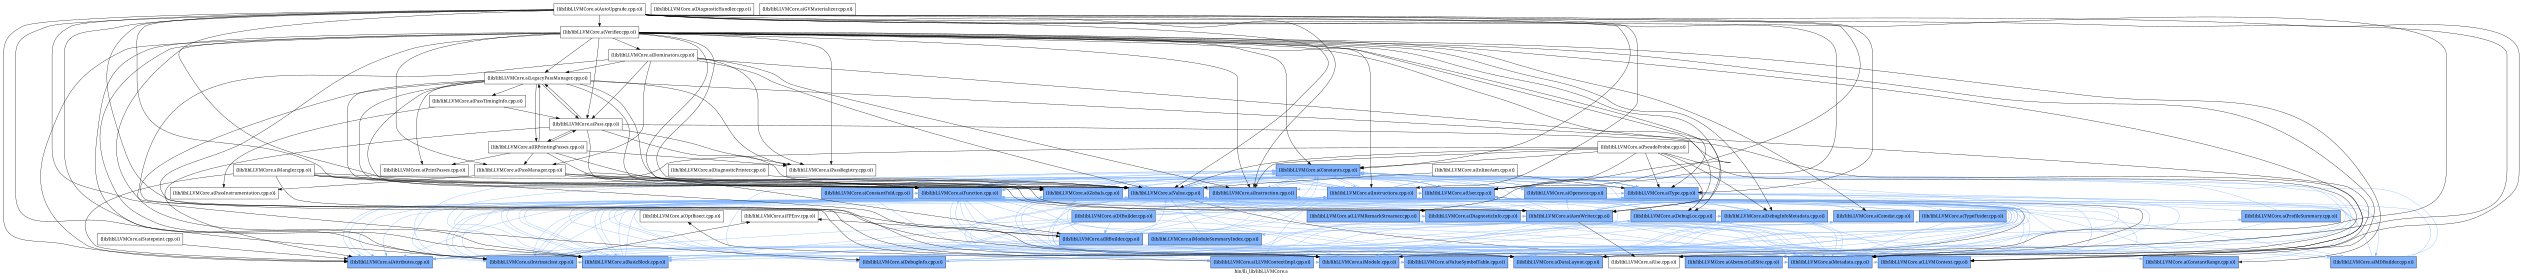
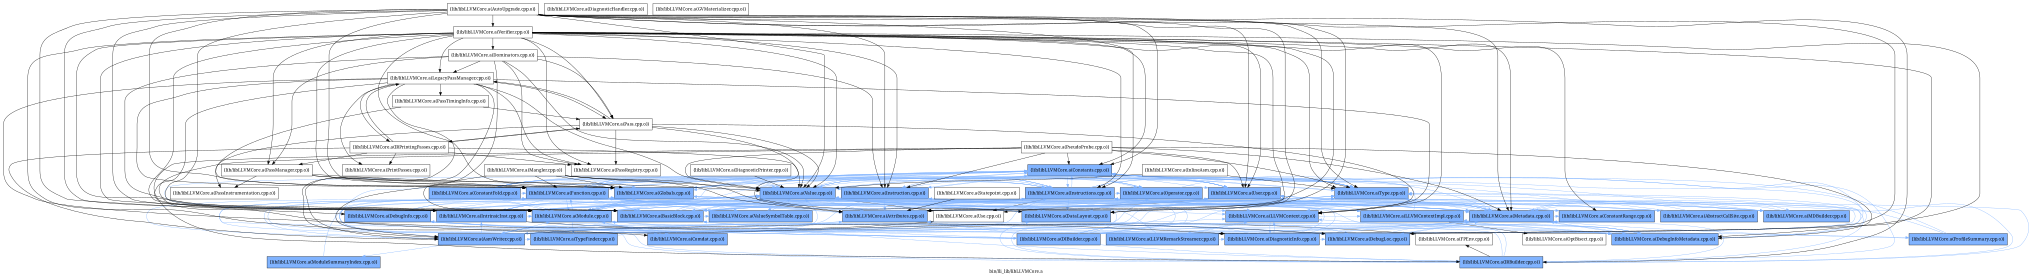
  digraph {
    fontname="Noto Serif"
    label="bin/lli_lib/libLLVMCore.a"
    rankdir=TB
    node [fillcolor="0.600000 0.5 1" fontname="Noto Serif" group=1 shape=box style=filled]
    edge [color="0.600000 0.5 1" fontname="Noto Serif"]
    n1 [label="{lib/libLLVMCore.a(Constants.cpp.o)}"]
    n2 [label="{lib/libLLVMCore.a(ConstantFold.cpp.o)}"]
    n3 [label="{lib/libLLVMCore.a(Function.cpp.o)}"]
    n4 [label="{lib/libLLVMCore.a(Globals.cpp.o)}"]
    n5 [label="{lib/libLLVMCore.a(Instruction.cpp.o)}"]
    n6 [label="{lib/libLLVMCore.a(Instructions.cpp.o)}"]
    n7 [label="{lib/libLLVMCore.a(Operator.cpp.o)}"]
    n8 [label="{lib/libLLVMCore.a(Type.cpp.o)}"]
    n9 [label="{lib/libLLVMCore.a(User.cpp.o)}"]
    n10 [label="{lib/libLLVMCore.a(Value.cpp.o)}"]
    n11 [label="{lib/libLLVMCore.a(Module.cpp.o)}"]
    n12 [label="{lib/libLLVMCore.a(DataLayout.cpp.o)}"]
    n13 [label="{lib/libLLVMCore.a(Attributes.cpp.o)}"]
    n14 [label="{lib/libLLVMCore.a(BasicBlock.cpp.o)}"]
    n15 [label="{lib/libLLVMCore.a(AbstractCallSite.cpp.o)}"]
    n16 [label="{lib/libLLVMCore.a(IntrinsicInst.cpp.o)}"]
    n17 [label="{lib/libLLVMCore.a(LLVMContext.cpp.o)}"]
    n18 [label="{lib/libLLVMCore.a(MDBuilder.cpp.o)}"]
    n19 [label="{lib/libLLVMCore.a(Metadata.cpp.o)}"]
    n20 [label="{lib/libLLVMCore.a(ValueSymbolTable.cpp.o)}"]
    n21 [label="{lib/libLLVMCore.a(ConstantRange.cpp.o)}"]
    n22 [label="{lib/libLLVMCore.a(LLVMContextImpl.cpp.o)}"]
    n23 [group=0 label="{lib/libLLVMCore.a(Use.cpp.o)}" fillcolor="" style=""]
    n24 [label="{lib/libLLVMCore.a(DebugInfo.cpp.o)}"]
    n25 [label="{lib/libLLVMCore.a(Comdat.cpp.o)}"]
    n26 [label="{lib/libLLVMCore.a(ProfileSummary.cpp.o)}"]
    n27 [label="{lib/libLLVMCore.a(TypeFinder.cpp.o)}"]
    n28 [label="{lib/libLLVMCore.a(AsmWriter.cpp.o)}"]
    n29 [label="{lib/libLLVMCore.a(DebugInfoMetadata.cpp.o)}"]
    n30 [group=0 label="{lib/libLLVMCore.a(FPEnv.cpp.o)}" fillcolor="" style=""]
    n31 [label="{lib/libLLVMCore.a(DiagnosticInfo.cpp.o)}"]
    n32 [label="{lib/libLLVMCore.a(LLVMRemarkStreamer.cpp.o)}"]
    n33 [label="{lib/libLLVMCore.a(DebugLoc.cpp.o)}"]
    n34 [group=0 label="{lib/libLLVMCore.a(OptBisect.cpp.o)}" fillcolor="" style=""]
    n35 [label="{lib/libLLVMCore.a(DIBuilder.cpp.o)}"]
    n36 [label="{lib/libLLVMCore.a(ModuleSummaryIndex.cpp.o)}"]
    n37 [label="{lib/libLLVMCore.a(IRBuilder.cpp.o)}"]
    n38 [group=0 label="{lib/libLLVMCore.a(Verifier.cpp.o)}" fillcolor="" style=""]
    n39 [group=0 label="{lib/libLLVMCore.a(Dominators.cpp.o)}" fillcolor="" style=""]
    n40 [group=0 label="{lib/libLLVMCore.a(LegacyPassManager.cpp.o)}" fillcolor="" style=""]
    n41 [group=0 label="{lib/libLLVMCore.a(Pass.cpp.o)}" fillcolor="" style=""]
    n42 [group=0 label="{lib/libLLVMCore.a(PassManager.cpp.o)}" fillcolor="" style=""]
    n43 [group=0 label="{lib/libLLVMCore.a(PassRegistry.cpp.o)}" fillcolor="" style=""]
    n44 [group=0 label="{lib/libLLVMCore.a(IRPrintingPasses.cpp.o)}" fillcolor="" style=""]
    n45 [group=0 label="{lib/libLLVMCore.a(PassTimingInfo.cpp.o)}" fillcolor="" style=""]
    n46 [group=0 label="{lib/libLLVMCore.a(PrintPasses.cpp.o)}" fillcolor="" style=""]
    n47 [group=0 label="{lib/libLLVMCore.a(PassInstrumentation.cpp.o)}" fillcolor="" style=""]
    n48 [group=0 label="{lib/libLLVMCore.a(Mangler.cpp.o)}" fillcolor="" style=""]
    n49 [group=0 label="{lib/libLLVMCore.a(DiagnosticPrinter.cpp.o)}" fillcolor="" style=""]
    n50 [group=0 label="{lib/libLLVMCore.a(DiagnosticHandler.cpp.o)}" fillcolor="" style=""]
    n51 [group=0 label="{lib/libLLVMCore.a(Statepoint.cpp.o)}" fillcolor="" style=""]
    n52 [group=0 label="{lib/libLLVMCore.a(InlineAsm.cpp.o)}" fillcolor="" style=""]
    n53 [group=0 label="{lib/libLLVMCore.a(PseudoProbe.cpp.o)}" fillcolor="" style=""]
    n54 [group=0 label="{lib/libLLVMCore.a(AutoUpgrade.cpp.o)}" fillcolor="" style=""]
    n55 [group=0 label="{lib/libLLVMCore.a(GVMaterializer.cpp.o)}" fillcolor="" style=""]
    subgraph sub_1 {
      rank=same
      n1
    }
    subgraph sub_2 {
      rank=same
      n2
      n3
      n4
      n5
      n6
      n7
      n8
      n9
      n10
    }
    subgraph sub_3 {
      rank=same
      n11
      n12
      n13
      n14
      n15
      n16
      n17
      n18
      n19
      n20
      n21
      n22
      n23
      n24
    }
    subgraph sub_4 {
      rank=same
      n25
      n26
      n27
      n28
      n29
      n30
      n31
      n32
      n33
      n34
      n35
    }
    subgraph sub_5 {
      rank=same
      n1
    }
    subgraph sub_6 {
      rank=same
      n2
      n3
      n4
      n5
      n6
      n7
      n8
      n9
      n10
    }
    subgraph sub_7 {
      rank=same
      n11
      n12
      n13
      n14
      n15
      n16
      n17
      n18
      n19
      n20
      n21
      n22
      n23
      n24
    }
    subgraph sub_8 {
      rank=same
      n25
      n26
      n27
      n28
      n29
      n30
      n31
      n32
      n33
      n34
      n35
    }
    n1 -> n2
    n1 -> n3
    n1 -> n4
    n1 -> n5
    n1 -> n6
    n1 -> n7
    n1 -> n8
    n1 -> n9
    n1 -> n10
    n2 -> n1
    n2 -> n3
    n2 -> n4
    n2 -> n6
    n2 -> n7
    n2 -> n8
    n2 -> n10
    n2 -> n11
    n3 -> n1
    n3 -> n4
    n3 -> n6
    n3 -> n8
    n3 -> n9
    n3 -> n10
    n3 -> n11
    n3 -> n12
    n3 -> n13
    n3 -> n14
    n3 -> n15
    n3 -> n16
    n3 -> n17
    n3 -> n18
    n3 -> n19
    n3 -> n20
    n4 -> n1
    n4 -> n3
    n4 -> n8
    n4 -> n9
    n4 -> n10
    n4 -> n11
    n4 -> n19
    n4 -> n21
    n5 -> n1
    n5 -> n6
    n5 -> n9
    n5 -> n10
    n5 -> n13
    n5 -> n14
    n5 -> n19
    n6 -> n1
    n6 -> n3
    n6 -> n5
    n6 -> n7
    n6 -> n8
    n6 -> n9
    n6 -> n10
    n6 -> n11
    n6 -> n12
    n6 -> n13
    n6 -> n14
    n6 -> n18
    n6 -> n19
    n6 -> n22
    n6 -> n23 [color=""]
    n7 -> n1
    n7 -> n8
    n7 -> n12
    n8 -> n1
    n9 -> n16
    n9 -> n23 [color=""]
    n10 -> n1
    n10 -> n3
    n10 -> n4
    n10 -> n5
    n10 -> n6
    n10 -> n7
    n10 -> n8
    n10 -> n9
    n10 -> n12
    n10 -> n13
    n10 -> n14
    n10 -> n16
    n10 -> n17
    n10 -> n19
    n10 -> n20
    n10 -> n22
    n10 -> n23 [color=""]
    n10 -> n24
    n11 -> n1
    n11 -> n3
    n11 -> n4
    n11 -> n8
    n11 -> n9
    n11 -> n10
    n11 -> n12
    n11 -> n17
    n11 -> n19
    n11 -> n20
    n11 -> n25
    n11 -> n26
    n11 -> n27
    n12 -> n4
    n12 -> n8
    n12 -> n11
    n13 -> n3
    n13 -> n28
    n14 -> n1
    n14 -> n5
    n14 -> n6
    n14 -> n8
    n14 -> n9
    n14 -> n10
    n14 -> n19
    n14 -> n20
    n15 -> n1
    n15 -> n6
    n15 -> n9
    n15 -> n19
    n16 -> n1
    n16 -> n5
    n16 -> n6
    n16 -> n8
    n16 -> n9
    n16 -> n10
    n16 -> n11
    n16 -> n12
    n16 -> n14
    n16 -> n19
    n16 -> n29
    n16 -> n30 [color=""]
    n17 -> n22
    n17 -> n31
    n17 -> n32
    n18 -> n1
    n18 -> n8
    n18 -> n10
    n18 -> n19
    n19 -> n1
    n19 -> n8
    n19 -> n10
    n19 -> n11
    n19 -> n17
    n19 -> n18
    n19 -> n21
    n19 -> n22
    n19 -> n29
    n19 -> n33
    n20 -> n10
    n21 -> n6
    n22 -> n1
    n22 -> n9
    n22 -> n10
    n22 -> n11
    n22 -> n19
    n22 -> n29
    n22 -> n34 [color=""]
    n24 -> n3
    n24 -> n5
    n24 -> n10
    n24 -> n11
    n24 -> n19
    n24 -> n29
    n24 -> n33
    n24 -> n35
    n25 -> n11
    n26 -> n1
    n26 -> n8
    n26 -> n19
    n27 -> n3
    n27 -> n4
    n27 -> n19
    n28 -> n1
    n28 -> n3
    n28 -> n4
    n28 -> n5
    n28 -> n6
    n28 -> n7
    n28 -> n8
    n28 -> n9
    n28 -> n10
    n28 -> n11
    n28 -> n13
    n28 -> n14
    n28 -> n16
    n28 -> n17
    n28 -> n19
    n28 -> n21
    n28 -> n23 [color=""]
    n28 -> n25
    n28 -> n27
    n28 -> n29
    n28 -> n36
    n29 -> n1
-   n8 -> n29
+   n29 -> n8
    n29 -> n17
    n29 -> n19
    n29 -> n22
    n31 -> n3
    n31 -> n5
    n31 -> n10
    n31 -> n17
    n31 -> n19
    n31 -> n28
    n31 -> n33
    n32 -> n10
    n32 -> n17
    n32 -> n31
    n33 -> n19
    n33 -> n24
    n33 -> n29
    n35 -> n1
    n35 -> n3
    n35 -> n5
    n35 -> n6
    n35 -> n8
    n35 -> n9
    n35 -> n10
    n35 -> n11
    n35 -> n13
    n35 -> n14
    n35 -> n19
    n35 -> n24
    n35 -> n29
    n35 -> n33
    n35 -> n37
    n36 -> n10
    n37 -> n1
    n37 -> n3
    n37 -> n4
    n37 -> n5
    n37 -> n6
    n37 -> n8
    n37 -> n9
    n37 -> n10
    n37 -> n12
    n37 -> n13
    n37 -> n14
    n37 -> n19
    n37 -> n30 [color=""]
    n38 -> n1 [color=""]
    n38 -> n4 [color=""]
    n38 -> n5 [color=""]
    n38 -> n6 [color=""]
    n38 -> n8 [color=""]
    n38 -> n9 [color=""]
    n38 -> n10 [color=""]
    n38 -> n11 [color=""]
    n38 -> n12 [color=""]
    n38 -> n13 [color=""]
    n38 -> n14 [color=""]
    n38 -> n16 [color=""]
    n38 -> n17 [color=""]
    n38 -> n19 [color=""]
    n38 -> n21 [color=""]
    n38 -> n25 [color=""]
    n38 -> n28 [color=""]
    n38 -> n29 [color=""]
    n38 -> n33 [color=""]
    n38 -> n39 [color=""]
    n38 -> n40 [color=""]
    n38 -> n41 [color=""]
    n38 -> n42 [color=""]
    n38 -> n43 [color=""]
    n39 -> n5 [color=""]
    n39 -> n10 [color=""]
    n39 -> n14 [color=""]
    n39 -> n28 [color=""]
    n39 -> n40 [color=""]
    n39 -> n41 [color=""]
    n39 -> n42 [color=""]
    n39 -> n43 [color=""]
    n40 -> n3 [color=""]
    n40 -> n4 [color=""]
    n40 -> n10 [color=""]
    n40 -> n11 [color=""]
    n40 -> n17 [color=""]
    n40 -> n28 [color=""]
    n40 -> n31 [color=""]
    n40 -> n41 [color=""]
    n40 -> n43 [color=""]
    n40 -> n44 [color=""]
    n40 -> n45 [color=""]
    n40 -> n46 [color=""]
    n41 -> n3 [color=""]
    n41 -> n10 [color=""]
    n41 -> n13 [color=""]
    n41 -> n17 [color=""]
    n41 -> n40 [color=""]
    n41 -> n43 [color=""]
    n41 -> n44 [color=""]
    n42 -> n3 [color=""]
    n42 -> n4 [color=""]
    n42 -> n10 [color=""]
    n42 -> n47 [color=""]
    n44 -> n10 [color=""]
    n44 -> n28 [color=""]
    n44 -> n40 [color=""]
    n44 -> n41 [color=""]
    n44 -> n42 [color=""]
    n44 -> n43 [color=""]
    n44 -> n46 [color=""]
    n45 -> n41 [color=""]
    n45 -> n47 [color=""]
    n48 -> n3 [color=""]
    n48 -> n4 [color=""]
    n48 -> n10 [color=""]
    n48 -> n11 [color=""]
    n48 -> n12 [color=""]
    n48 -> n13 [color=""]
    n49 -> n10 [color=""]
    n51 -> n13 [color=""]
    n52 -> n8 [color=""]
    n52 -> n10 [color=""]
    n53 -> n1 [color=""]
    n53 -> n5 [color=""]
    n53 -> n8 [color=""]
    n53 -> n9 [color=""]
    n53 -> n10 [color=""]
    n53 -> n19 [color=""]
    n53 -> n29 [color=""]
    n53 -> n33 [color=""]
    n53 -> n37 [color=""]
    n54 -> n1 [color=""]
    n54 -> n3 [color=""]
    n54 -> n4 [color=""]
    n54 -> n5 [color=""]
    n54 -> n6 [color=""]
    n54 -> n8 [color=""]
    n54 -> n9 [color=""]
    n54 -> n10 [color=""]
    n54 -> n11 [color=""]
    n54 -> n12 [color=""]
    n54 -> n13 [color=""]
    n54 -> n14 [color=""]
    n54 -> n16 [color=""]
    n54 -> n19 [color=""]
    n54 -> n24 [color=""]
    n54 -> n32 [color=""]
    n54 -> n37 [color=""]
    n54 -> n38 [color=""]
  }
